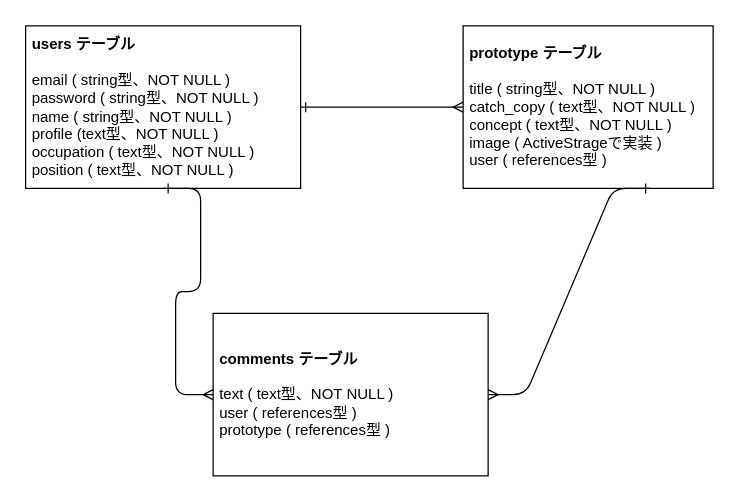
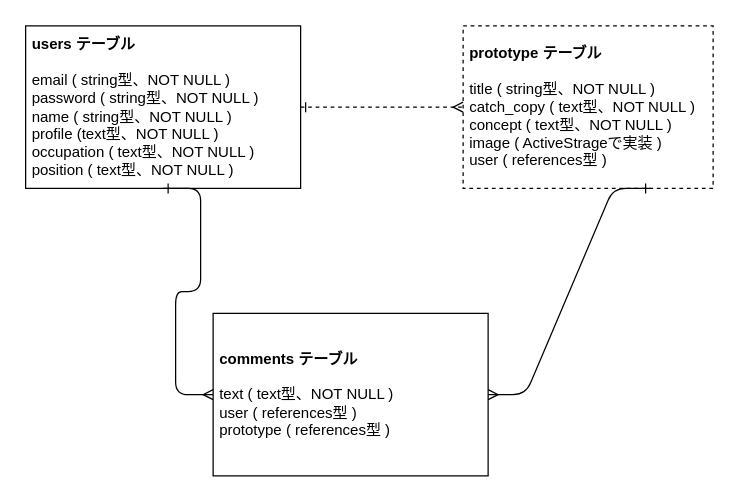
  <mxCell id="0" />
  <mxCell id="1" parent="0" />
  <mxCell id="2" value="&lt;div&gt;&lt;span&gt;&lt;b&gt;&amp;nbsp;users テーブル&lt;/b&gt;&lt;/span&gt;&lt;/div&gt;&lt;div&gt;&lt;span&gt;&lt;b&gt;&lt;br&gt;&lt;/b&gt;&lt;/span&gt;&lt;/div&gt;&lt;div&gt;&lt;span&gt;&amp;nbsp;email ( string型、NOT NULL )&lt;/span&gt;&lt;/div&gt;&lt;div&gt;&lt;span&gt;&amp;nbsp;password (&lt;/span&gt;&lt;span&gt;&amp;nbsp;string型、NOT NULL )&lt;/span&gt;&lt;/div&gt;&lt;div&gt;&lt;span&gt;&amp;nbsp;name ( string型、NOT NULL )&lt;/span&gt;&lt;/div&gt;&lt;div&gt;&lt;span&gt;&amp;nbsp;profile (text型、NOT NULL )&lt;/span&gt;&lt;/div&gt;&lt;div&gt;&lt;span&gt;&amp;nbsp;occupation ( text型、NOT NULL )&lt;/span&gt;&lt;/div&gt;&lt;div&gt;&lt;span&gt;&amp;nbsp;position ( text型、NOT NULL )&lt;/span&gt;&lt;/div&gt;" style="rounded=0;whiteSpace=wrap;html=1;align=left;" vertex="1" parent="1"><mxGeometry x="20" y="20" width="220" height="130" as="geometry" /></mxCell>
- <mxCell id="3" value="&lt;div&gt;&lt;span&gt;&lt;b&gt;&amp;nbsp;prototype テーブル&lt;/b&gt;&lt;/span&gt;&lt;/div&gt;&lt;div&gt;&lt;span&gt;&lt;b&gt;&lt;br&gt;&lt;/b&gt;&lt;/span&gt;&lt;/div&gt;&lt;div&gt;&lt;span&gt;&amp;nbsp;title ( string型、NOT NULL )&lt;/span&gt;&lt;/div&gt;&lt;div&gt;&lt;span&gt;&amp;nbsp;catch_copy ( text型、NOT NULL )&lt;/span&gt;&lt;/div&gt;&lt;div&gt;&lt;span&gt;&amp;nbsp;concept ( text型、NOT NULL )&lt;/span&gt;&lt;/div&gt;&lt;div&gt;&lt;span&gt;&amp;nbsp;image ( ActiveStrageで実装 )&lt;/span&gt;&lt;/div&gt;&lt;div&gt;&lt;span&gt;&amp;nbsp;user ( references型 )&lt;/span&gt;&lt;/div&gt;" style="rounded=0;whiteSpace=wrap;html=1;align=left;" vertex="1" parent="1"><mxGeometry x="370" y="20" width="200" height="130" as="geometry" /></mxCell>
+ <mxCell id="3" value="&lt;div&gt;&lt;span&gt;&lt;b&gt;&amp;nbsp;prototype テーブル&lt;/b&gt;&lt;/span&gt;&lt;/div&gt;&lt;div&gt;&lt;span&gt;&lt;b&gt;&lt;br&gt;&lt;/b&gt;&lt;/span&gt;&lt;/div&gt;&lt;div&gt;&lt;span&gt;&amp;nbsp;title ( string型、NOT NULL )&lt;/span&gt;&lt;/div&gt;&lt;div&gt;&lt;span&gt;&amp;nbsp;catch_copy ( text型、NOT NULL )&lt;/span&gt;&lt;/div&gt;&lt;div&gt;&lt;span&gt;&amp;nbsp;concept ( text型、NOT NULL )&lt;/span&gt;&lt;/div&gt;&lt;div&gt;&lt;span&gt;&amp;nbsp;image ( ActiveStrageで実装 )&lt;/span&gt;&lt;/div&gt;&lt;div&gt;&lt;span&gt;&amp;nbsp;user ( references型 )&lt;/span&gt;&lt;/div&gt;" style="rounded=0;whiteSpace=wrap;html=1;align=left;dashed=1;" vertex="1" parent="1"><mxGeometry x="370" y="20" width="200" height="130" as="geometry" /></mxCell>
  <mxCell id="4" value="&lt;div&gt;&lt;span&gt;&lt;b&gt;&amp;nbsp;comments テーブル&lt;/b&gt;&lt;/span&gt;&lt;/div&gt;&lt;div&gt;&lt;span&gt;&lt;b&gt;&lt;br&gt;&lt;/b&gt;&lt;/span&gt;&lt;/div&gt;&lt;div&gt;&lt;span&gt;&amp;nbsp;text ( text型、NOT NULL )&lt;/span&gt;&lt;/div&gt;&lt;div&gt;&lt;span&gt;&amp;nbsp;user (&lt;/span&gt;&lt;span&gt;&amp;nbsp;references型 )&lt;/span&gt;&lt;/div&gt;&lt;div&gt;&lt;span&gt;&amp;nbsp;prototype ( references型 )&lt;/span&gt;&lt;/div&gt;" style="rounded=0;whiteSpace=wrap;html=1;align=left;" vertex="1" parent="1"><mxGeometry x="170" y="250" width="220" height="130" as="geometry" /></mxCell>
  <mxCell id="5" value="" style="edgeStyle=entityRelationEdgeStyle;fontSize=12;html=1;endArrow=ERmany;startArrow=ERone;exitX=0.5;exitY=1;exitDx=0;exitDy=0;entryX=0;entryY=0.5;entryDx=0;entryDy=0;endFill=0;startFill=0;" edge="1" parent="1" source="2" target="4"><mxGeometry width="100" height="100" relative="1" as="geometry"><mxPoint x="230" y="260" as="sourcePoint" /><mxPoint x="330" y="160" as="targetPoint" /></mxGeometry></mxCell>
  <mxCell id="6" value="" style="edgeStyle=entityRelationEdgeStyle;fontSize=12;html=1;endArrow=ERone;startArrow=ERmany;startFill=0;endFill=0;exitX=1;exitY=0.5;exitDx=0;exitDy=0;entryX=0.75;entryY=1;entryDx=0;entryDy=0;" edge="1" parent="1" source="4" target="3"><mxGeometry width="100" height="100" relative="1" as="geometry"><mxPoint x="500" y="180" as="sourcePoint" /><mxPoint x="490" y="320" as="targetPoint" /></mxGeometry></mxCell>
- <mxCell id="7" value="" style="edgeStyle=entityRelationEdgeStyle;fontSize=12;html=1;endArrow=ERmany;startArrow=ERone;exitX=1;exitY=0.5;exitDx=0;exitDy=0;entryX=0;entryY=0.5;entryDx=0;entryDy=0;startFill=0;endFill=0;" edge="1" parent="1" source="2" target="3"><mxGeometry width="100" height="100" relative="1" as="geometry"><mxPoint x="320" y="260" as="sourcePoint" /><mxPoint x="420" y="160" as="targetPoint" /></mxGeometry></mxCell>
+ <mxCell id="7" value="" style="edgeStyle=entityRelationEdgeStyle;fontSize=12;html=1;endArrow=ERmany;startArrow=ERone;exitX=1;exitY=0.5;exitDx=0;exitDy=0;entryX=0;entryY=0.5;entryDx=0;entryDy=0;startFill=0;endFill=0;dashed=1;" edge="1" parent="1" source="2" target="3"><mxGeometry width="100" height="100" relative="1" as="geometry"><mxPoint x="320" y="260" as="sourcePoint" /><mxPoint x="420" y="160" as="targetPoint" /></mxGeometry></mxCell>
